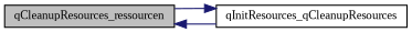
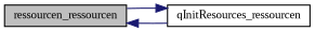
  digraph {
    rankdir=LR
    fontname="Liberation Serif"
    node [color=black fontname="Liberation Serif" fontsize=10 shape=record]
    edge [color=midnightblue dir=back fontname="Liberation Serif" fontsize=10 labelfontname=Helvetica labelfontsize=10 style=solid]
-   n1 [fillcolor=grey75 fontcolor=black height=0.2 label=qCleanupResources_ressourcen style=filled width=0.4]
-   n2 [height=0.2 label=qInitResources_qCleanupResources width=0.4]
+   n1 [fillcolor=grey75 fontcolor=black height=0.2 label=ressourcen_ressourcen style=filled width=0.4]
+   n2 [height=0.2 label=qInitResources_ressourcen width=0.4]
    n1 -> n2
    n2 -> n1
  }
